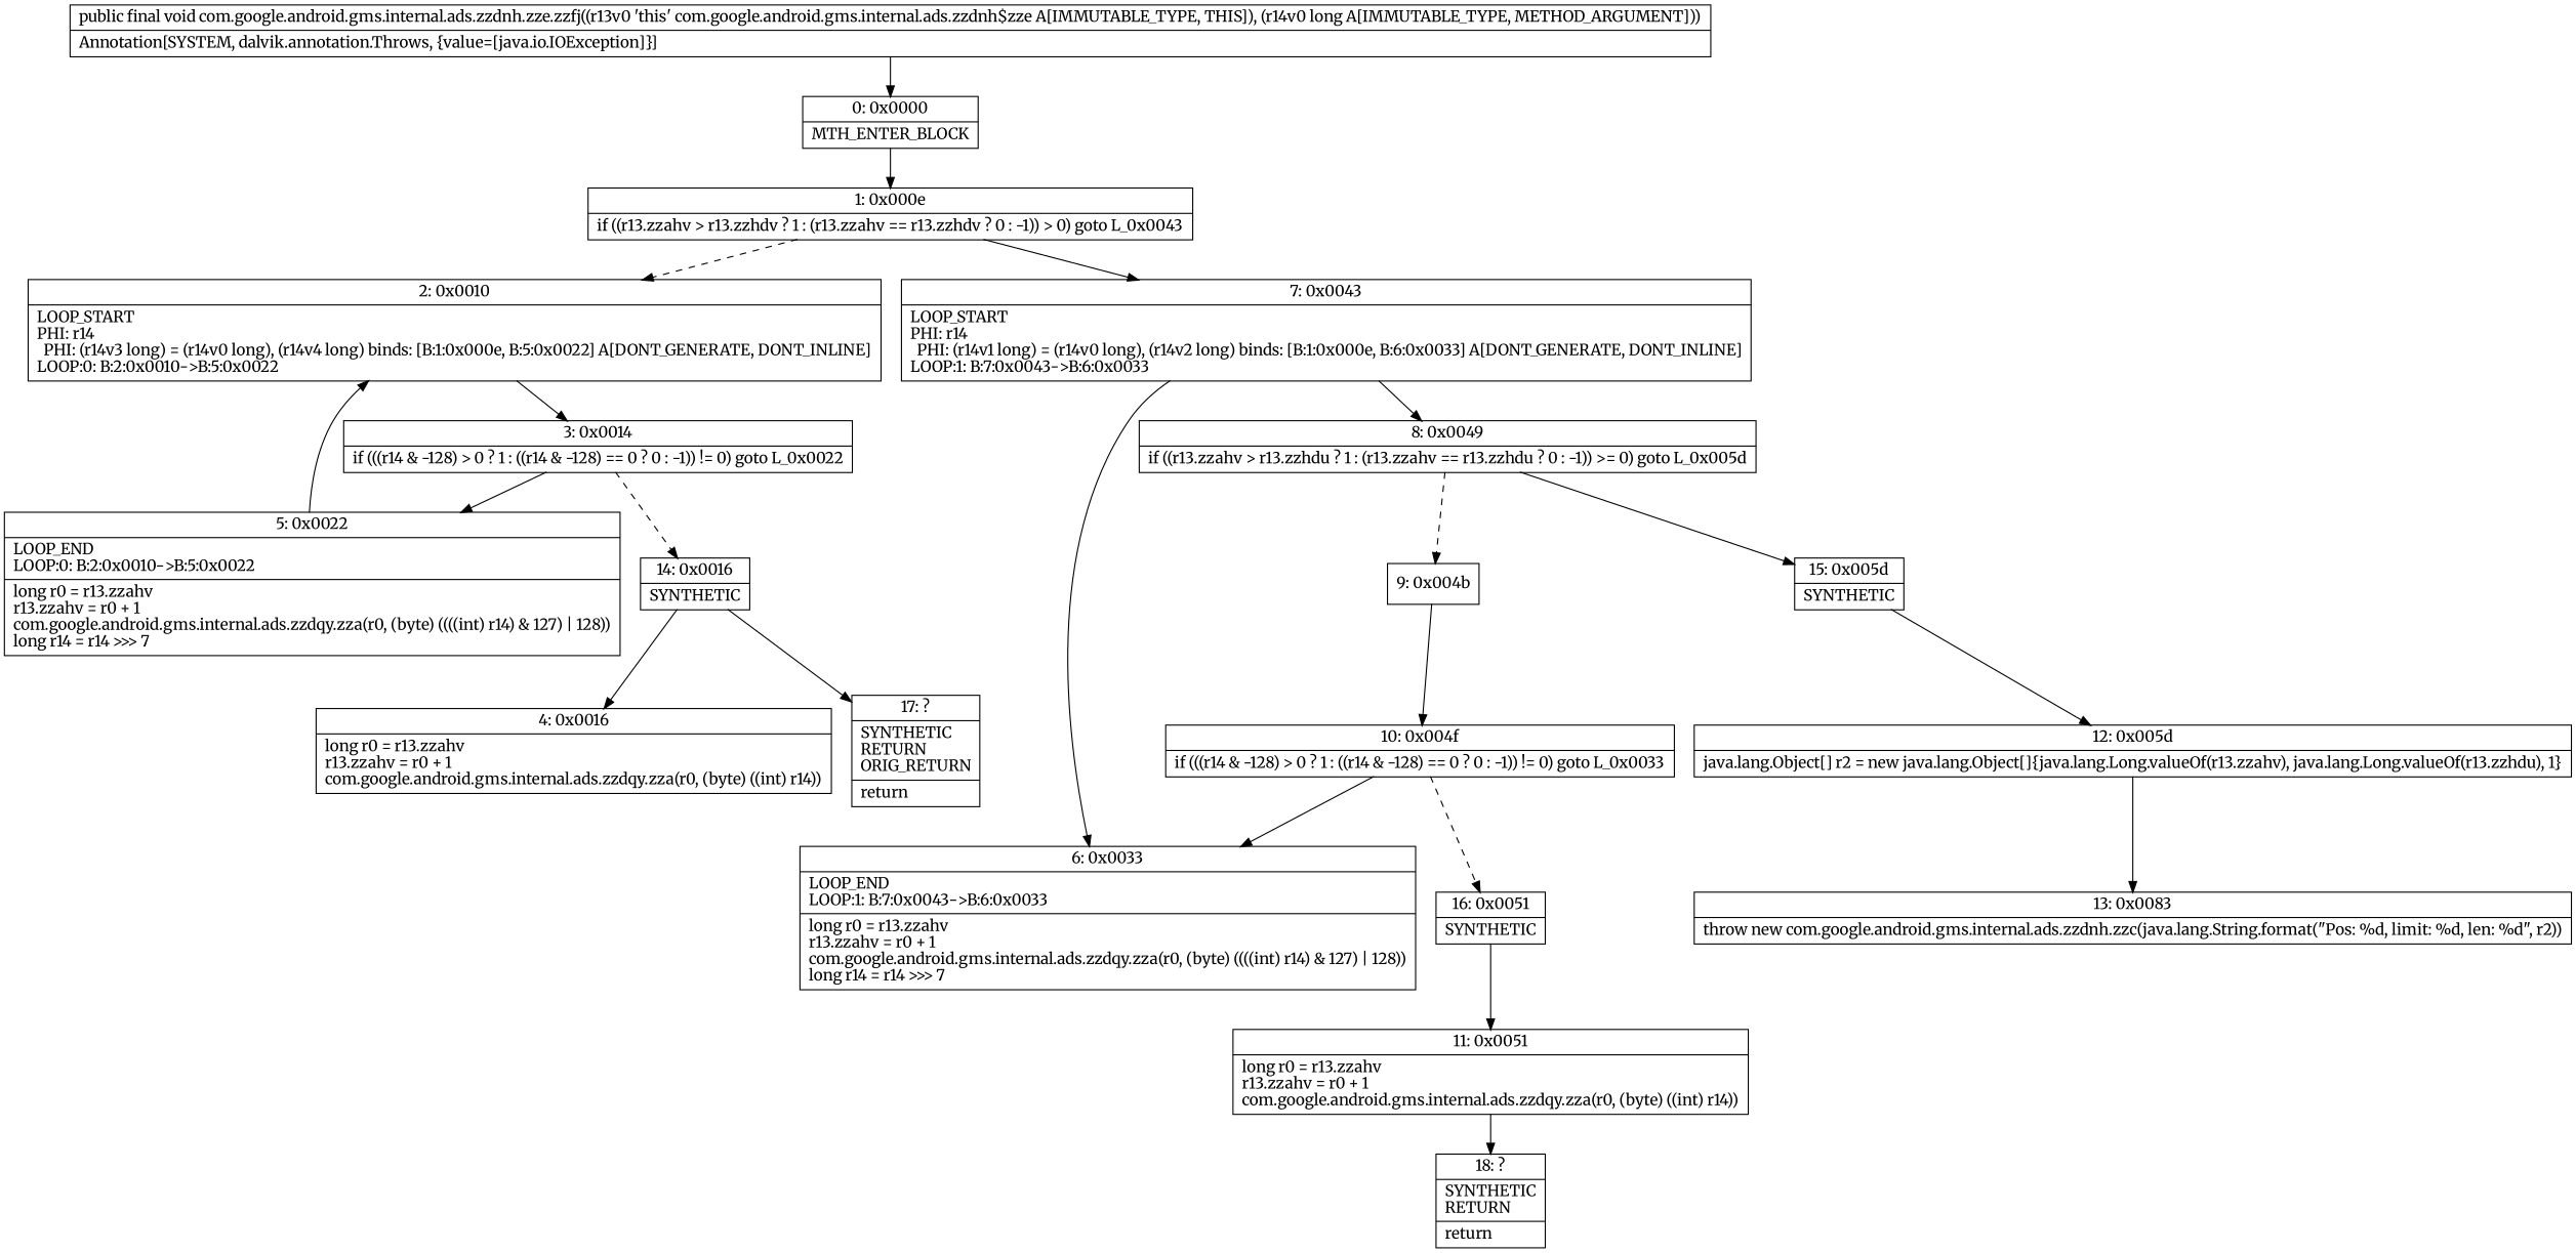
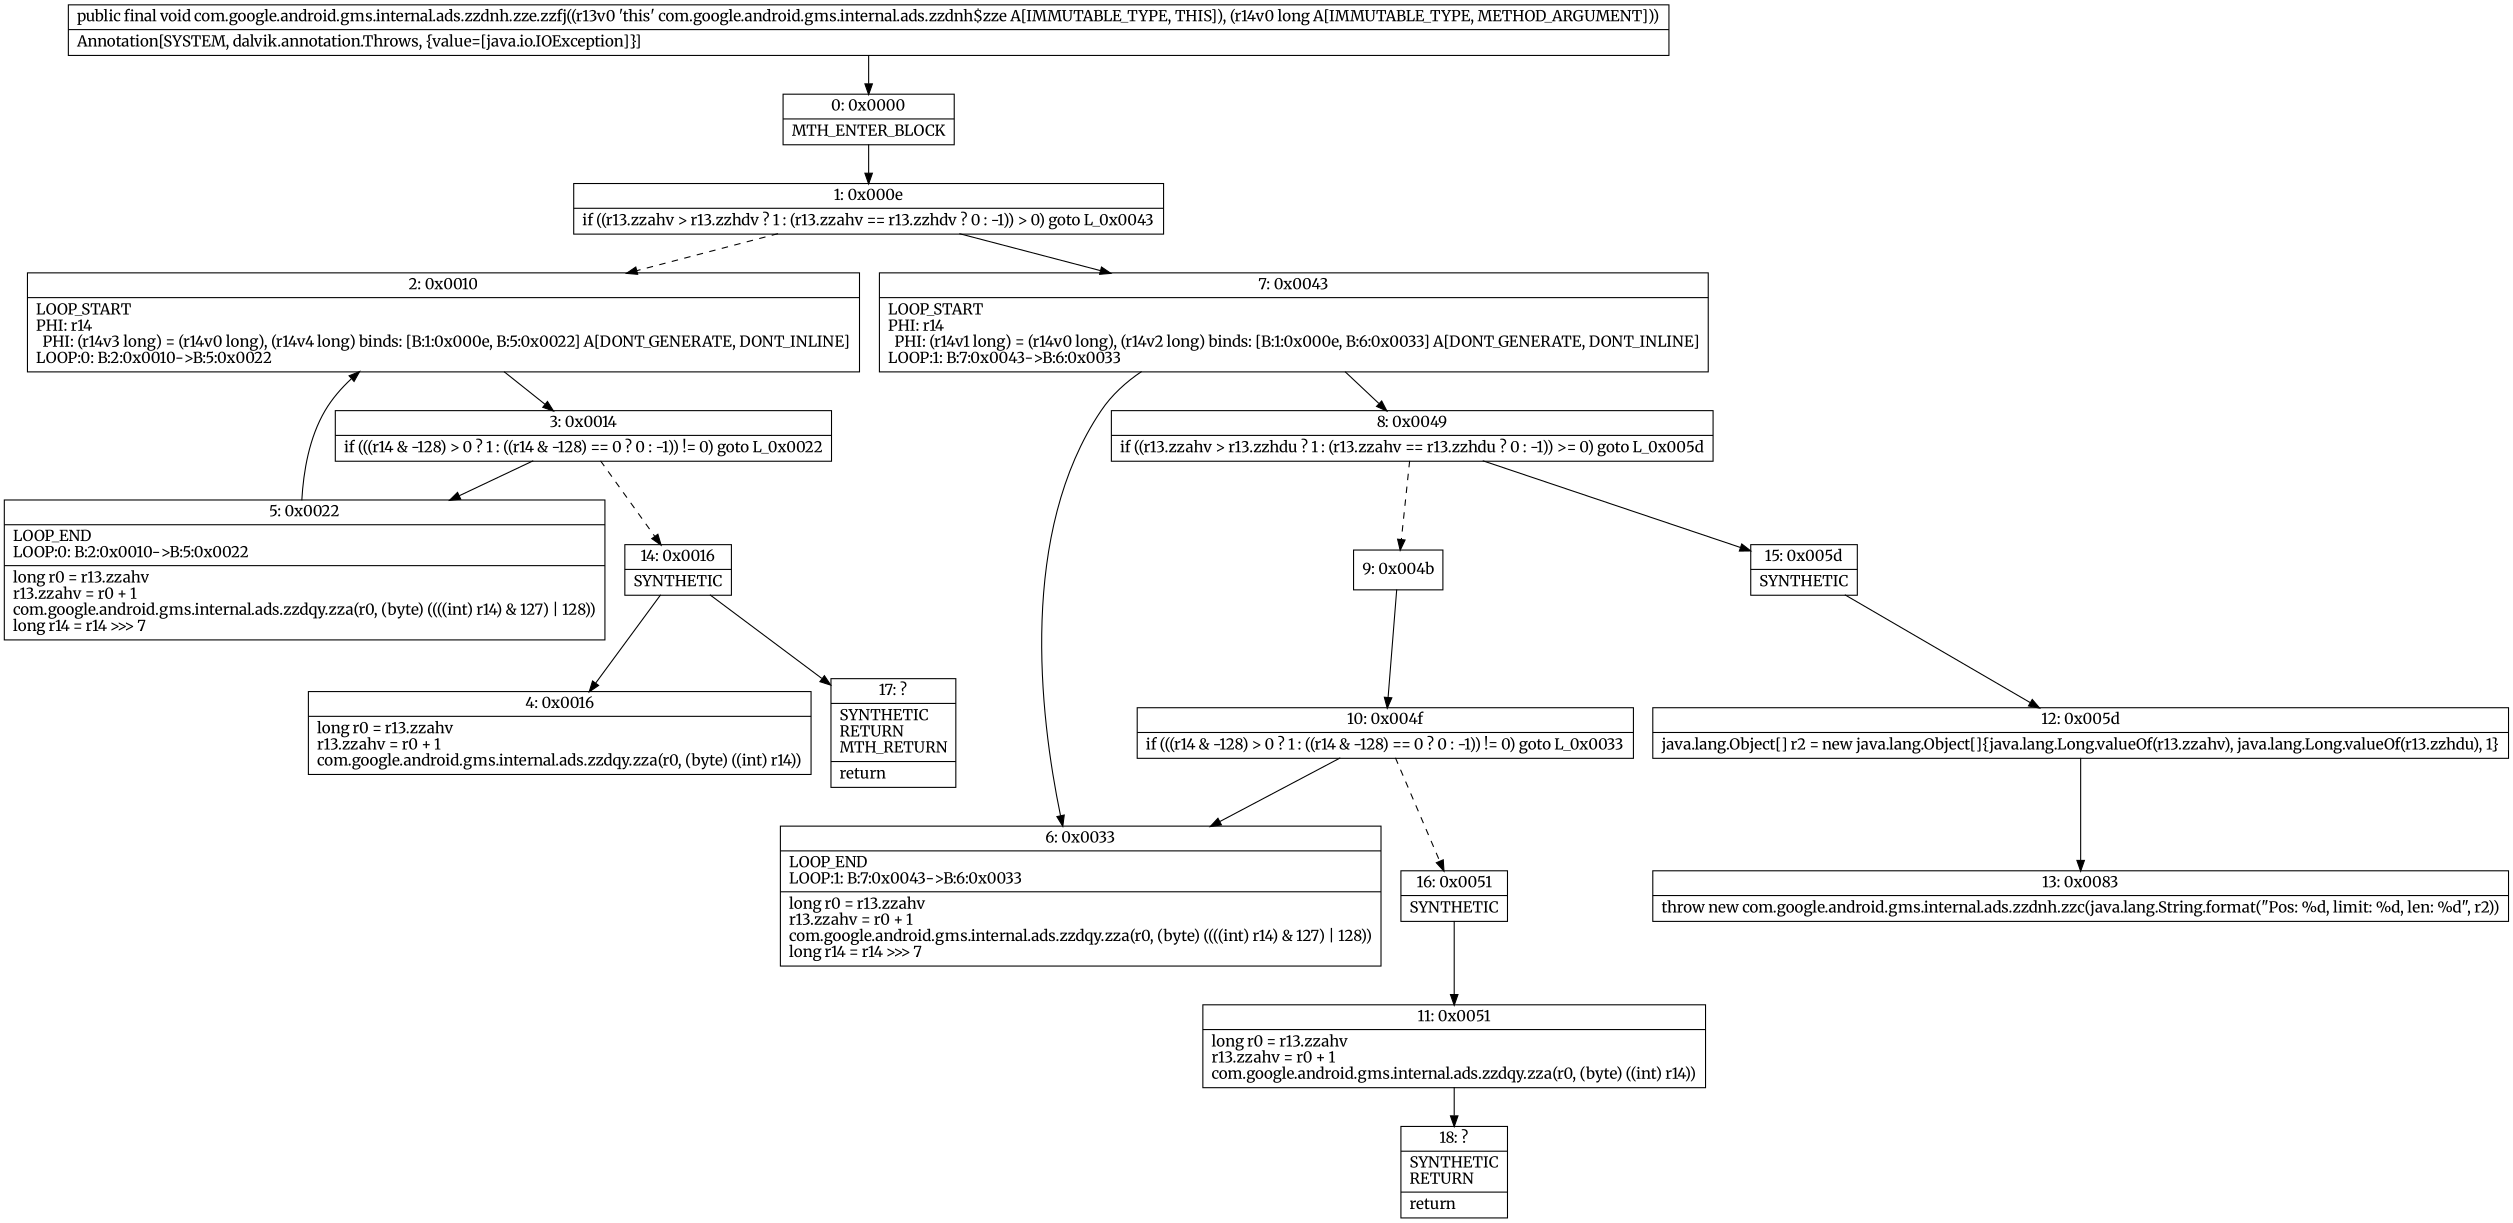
  digraph {
    fontname=Merriweather
    node [fontname=Merriweather shape=record]
    edge [fontname=Merriweather]
    n1 [label="{0\:\ 0x0000|MTH_ENTER_BLOCK\l}"]
    n2 [label="{1\:\ 0x000e|if ((r13.zzahv \> r13.zzhdv ? 1 : (r13.zzahv == r13.zzhdv ? 0 : \-1)) \> 0) goto L_0x0043\l}"]
    n3 [label="{2\:\ 0x0010|LOOP_START\lPHI: r14 \l  PHI: (r14v3 long) = (r14v0 long), (r14v4 long) binds: [B:1:0x000e, B:5:0x0022] A[DONT_GENERATE, DONT_INLINE]\lLOOP:0: B:2:0x0010\-\>B:5:0x0022\l}"]
    n4 [label="{7\:\ 0x0043|LOOP_START\lPHI: r14 \l  PHI: (r14v1 long) = (r14v0 long), (r14v2 long) binds: [B:1:0x000e, B:6:0x0033] A[DONT_GENERATE, DONT_INLINE]\lLOOP:1: B:7:0x0043\-\>B:6:0x0033\l}"]
    n5 [label="{3\:\ 0x0014|if (((r14 & \-128) \> 0 ? 1 : ((r14 & \-128) == 0 ? 0 : \-1)) != 0) goto L_0x0022\l}"]
    n6 [label="{6\:\ 0x0033|LOOP_END\lLOOP:1: B:7:0x0043\-\>B:6:0x0033\l|long r0 = r13.zzahv\lr13.zzahv = r0 + 1\lcom.google.android.gms.internal.ads.zzdqy.zza(r0, (byte) ((((int) r14) & 127) \| 128))\llong r14 = r14 \>\>\> 7\l}"]
    n7 [label="{8\:\ 0x0049|if ((r13.zzahv \> r13.zzhdu ? 1 : (r13.zzahv == r13.zzhdu ? 0 : \-1)) \>= 0) goto L_0x005d\l}"]
    n8 [label="{5\:\ 0x0022|LOOP_END\lLOOP:0: B:2:0x0010\-\>B:5:0x0022\l|long r0 = r13.zzahv\lr13.zzahv = r0 + 1\lcom.google.android.gms.internal.ads.zzdqy.zza(r0, (byte) ((((int) r14) & 127) \| 128))\llong r14 = r14 \>\>\> 7\l}"]
    n9 [label="{14\:\ 0x0016|SYNTHETIC\l}"]
    n10 [label="{4\:\ 0x0016|long r0 = r13.zzahv\lr13.zzahv = r0 + 1\lcom.google.android.gms.internal.ads.zzdqy.zza(r0, (byte) ((int) r14))\l}"]
-   n11 [label="{17\:\ ?|SYNTHETIC\lRETURN\lORIG_RETURN\l|return\l}"]
+   n11 [label="{17\:\ ?|SYNTHETIC\lRETURN\lMTH_RETURN\l|return\l}"]
    n12 [label="{9\:\ 0x004b}"]
    n13 [label="{15\:\ 0x005d|SYNTHETIC\l}"]
    n14 [label="{10\:\ 0x004f|if (((r14 & \-128) \> 0 ? 1 : ((r14 & \-128) == 0 ? 0 : \-1)) != 0) goto L_0x0033\l}"]
    n15 [label="{12\:\ 0x005d|java.lang.Object[] r2 = new java.lang.Object[]\{java.lang.Long.valueOf(r13.zzahv), java.lang.Long.valueOf(r13.zzhdu), 1\}\l}"]
    n16 [label="{16\:\ 0x0051|SYNTHETIC\l}"]
    n17 [label="{11\:\ 0x0051|long r0 = r13.zzahv\lr13.zzahv = r0 + 1\lcom.google.android.gms.internal.ads.zzdqy.zza(r0, (byte) ((int) r14))\l}"]
    n18 [label="{18\:\ ?|SYNTHETIC\lRETURN\l|return\l}"]
    n19 [label="{13\:\ 0x0083|throw new com.google.android.gms.internal.ads.zzdnh.zzc(java.lang.String.format(\"Pos: %d, limit: %d, len: %d\", r2))\l}"]
    n20 [label="{public final void com.google.android.gms.internal.ads.zzdnh.zze.zzfj((r13v0 'this' com.google.android.gms.internal.ads.zzdnh$zze A[IMMUTABLE_TYPE, THIS]), (r14v0 long A[IMMUTABLE_TYPE, METHOD_ARGUMENT]))  | Annotation[SYSTEM, dalvik.annotation.Throws, \{value=[java.io.IOException]\}]\l}"]
    n1 -> n2
    n2 -> n3 [style=dashed]
    n2 -> n4
    n3 -> n5
    n4 -> n6
    n4 -> n7
    n5 -> n8
    n5 -> n9 [style=dashed]
    n7 -> n12 [style=dashed]
    n7 -> n13
    n8 -> n3
    n9 -> n10
    n9 -> n11
    n12 -> n14
    n13 -> n15
    n14 -> n6
    n14 -> n16 [style=dashed]
    n15 -> n19
    n16 -> n17
    n17 -> n18
    n20 -> n1
  }
